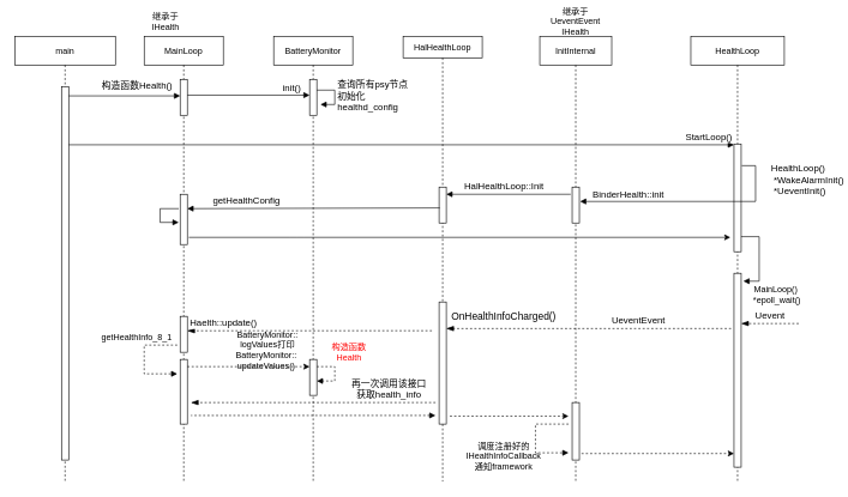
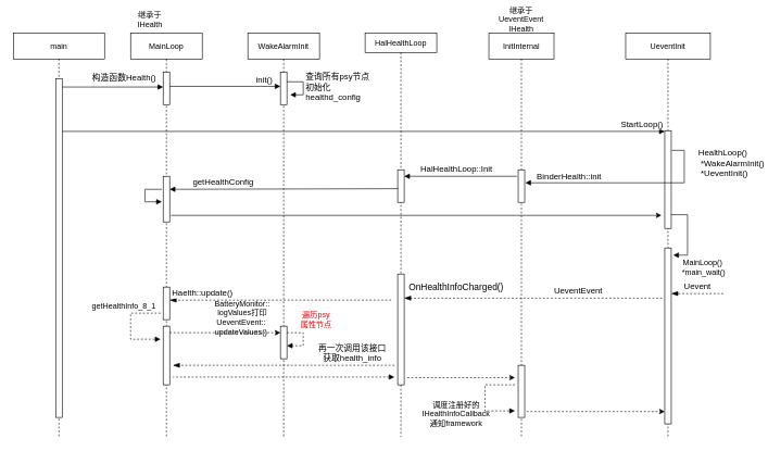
  <mxCell id="0" />
  <mxCell id="1" parent="0" />
  <mxCell id="2" value="main" style="shape=umlLifeline;perimeter=lifelinePerimeter;container=1;collapsible=0;recursiveResize=0;rounded=0;shadow=0;strokeWidth=1;" parent="1" vertex="1"><mxGeometry x="20" y="50" width="140" height="620" as="geometry" /></mxCell>
  <mxCell id="3" value="" style="points=[];perimeter=orthogonalPerimeter;rounded=0;shadow=0;strokeWidth=1;" parent="2" vertex="1"><mxGeometry x="65" y="70" width="10" height="520" as="geometry" /></mxCell>
  <mxCell id="4" value="MainLoop" style="shape=umlLifeline;perimeter=lifelinePerimeter;container=1;collapsible=0;recursiveResize=0;rounded=0;shadow=0;strokeWidth=1;" parent="1" vertex="1"><mxGeometry x="200" y="50" width="110" height="620" as="geometry" /></mxCell>
  <mxCell id="5" value="" style="html=1;points=[];perimeter=orthogonalPerimeter;" parent="4" vertex="1"><mxGeometry x="50" y="60" width="10" height="50" as="geometry" /></mxCell>
  <mxCell id="6" value="" style="html=1;points=[];perimeter=orthogonalPerimeter;" parent="4" vertex="1"><mxGeometry x="50" y="220" width="10" height="70" as="geometry" /></mxCell>
  <mxCell id="7" value="" style="edgeStyle=orthogonalEdgeStyle;html=1;align=left;spacingLeft=2;endArrow=block;rounded=0;shadow=0;sketch=0;entryX=0.48;entryY=0.418;entryDx=0;entryDy=0;entryPerimeter=0;exitX=0.3;exitY=0.4;exitDx=0;exitDy=0;exitPerimeter=0;" parent="4" edge="1"><mxGeometry x="-0.11" y="-20" relative="1" as="geometry"><mxPoint x="48" y="240" as="sourcePoint" /><Array as="points"><mxPoint x="22" y="240" /><mxPoint x="22" y="259" /></Array><mxPoint x="48" y="259.16" as="targetPoint" /><mxPoint x="20" y="-20" as="offset" /></mxGeometry></mxCell>
  <mxCell id="8" value="" style="html=1;points=[];perimeter=orthogonalPerimeter;" parent="4" vertex="1"><mxGeometry x="50" y="390" width="10" height="50" as="geometry" /></mxCell>
  <mxCell id="9" value="" style="html=1;points=[];perimeter=orthogonalPerimeter;" parent="4" vertex="1"><mxGeometry x="50" y="450" width="10" height="90" as="geometry" /></mxCell>
- <mxCell id="10" value="BatteryMonitor" style="shape=umlLifeline;perimeter=lifelinePerimeter;container=1;collapsible=0;recursiveResize=0;rounded=0;shadow=0;strokeWidth=1;" parent="1" vertex="1"><mxGeometry x="380" y="50" width="110" height="620" as="geometry" /></mxCell>
+ <mxCell id="10" value="WakeAlarmInit" style="shape=umlLifeline;perimeter=lifelinePerimeter;container=1;collapsible=0;recursiveResize=0;rounded=0;shadow=0;strokeWidth=1;" parent="1" vertex="1"><mxGeometry x="380" y="50" width="110" height="620" as="geometry" /></mxCell>
  <mxCell id="11" value="" style="html=1;points=[];perimeter=orthogonalPerimeter;" parent="10" vertex="1"><mxGeometry x="50" y="60" width="10" height="50" as="geometry" /></mxCell>
  <mxCell id="12" value="&lt;font style=&quot;font-size: 13px&quot;&gt;init()&lt;/font&gt;" style="html=1;verticalAlign=bottom;startArrow=none;endArrow=block;startSize=8;startFill=0;" parent="10" target="11" edge="1"><mxGeometry x="0.706" relative="1" as="geometry"><mxPoint x="-120" y="82" as="sourcePoint" /><mxPoint as="offset" /></mxGeometry></mxCell>
  <mxCell id="13" value="&lt;font style=&quot;font-size: 13px&quot;&gt;查询所有psy节点&lt;br&gt;初始化&lt;br&gt;healthd_config&lt;/font&gt;" style="edgeStyle=orthogonalEdgeStyle;html=1;align=left;spacingLeft=2;endArrow=block;rounded=0;entryX=1;entryY=0;" parent="10" edge="1"><mxGeometry relative="1" as="geometry"><mxPoint x="60" y="75" as="sourcePoint" /><Array as="points"><mxPoint x="85" y="75" /></Array><mxPoint x="65" y="95" as="targetPoint" /></mxGeometry></mxCell>
  <mxCell id="14" value="" style="html=1;points=[];perimeter=orthogonalPerimeter;" parent="10" vertex="1"><mxGeometry x="50" y="450" width="10" height="50" as="geometry" /></mxCell>
- <mxCell id="15" value="HealthLoop" style="shape=umlLifeline;perimeter=lifelinePerimeter;container=1;collapsible=0;recursiveResize=0;rounded=0;shadow=0;strokeWidth=1;" parent="1" vertex="1"><mxGeometry x="960" y="50" width="130" height="620" as="geometry" /></mxCell>
+ <mxCell id="15" value="UeventInit" style="shape=umlLifeline;perimeter=lifelinePerimeter;container=1;collapsible=0;recursiveResize=0;rounded=0;shadow=0;strokeWidth=1;" parent="1" vertex="1"><mxGeometry x="960" y="50" width="130" height="620" as="geometry" /></mxCell>
  <mxCell id="16" value="" style="html=1;points=[];perimeter=orthogonalPerimeter;" parent="15" vertex="1"><mxGeometry x="60" y="150" width="10" height="150" as="geometry" /></mxCell>
  <mxCell id="17" value="" style="html=1;points=[];perimeter=orthogonalPerimeter;" parent="15" vertex="1"><mxGeometry x="60" y="330" width="10" height="270" as="geometry" /></mxCell>
  <mxCell id="18" value="&lt;font style=&quot;font-size: 13px&quot;&gt;Uevent&lt;/font&gt;" style="html=1;verticalAlign=bottom;endArrow=blockThin;dashed=1;endSize=8;shadow=0;endFill=1;" parent="15" edge="1"><mxGeometry relative="1" as="geometry"><mxPoint x="150" y="400" as="sourcePoint" /><mxPoint x="70" y="400" as="targetPoint" /></mxGeometry></mxCell>
  <mxCell id="19" value="InitInternal" style="shape=umlLifeline;perimeter=lifelinePerimeter;container=1;collapsible=0;recursiveResize=0;rounded=0;shadow=0;strokeWidth=1;" parent="1" vertex="1"><mxGeometry x="750" y="50" width="100" height="620" as="geometry" /></mxCell>
  <mxCell id="20" value="" style="html=1;points=[];perimeter=orthogonalPerimeter;" parent="19" vertex="1"><mxGeometry x="45" y="210" width="10" height="50" as="geometry" /></mxCell>
  <mxCell id="21" value="" style="html=1;points=[];perimeter=orthogonalPerimeter;" parent="19" vertex="1"><mxGeometry x="45" y="510" width="10" height="80" as="geometry" /></mxCell>
  <mxCell id="22" value="HalHealthLoop" style="shape=umlLifeline;perimeter=lifelinePerimeter;container=1;collapsible=0;recursiveResize=0;rounded=0;shadow=0;strokeWidth=1;size=30;" parent="1" vertex="1"><mxGeometry x="560" y="50" width="110" height="620" as="geometry" /></mxCell>
  <mxCell id="23" value="" style="html=1;points=[];perimeter=orthogonalPerimeter;" parent="22" vertex="1"><mxGeometry x="50" y="210" width="10" height="50" as="geometry" /></mxCell>
  <mxCell id="24" value="" style="html=1;points=[];perimeter=orthogonalPerimeter;" parent="22" vertex="1"><mxGeometry x="50" y="370" width="10" height="170" as="geometry" /></mxCell>
  <mxCell id="25" value="&lt;font style=&quot;font-size: 13px&quot;&gt;构造函数Health()&lt;/font&gt;" style="html=1;verticalAlign=bottom;startArrow=none;endArrow=block;startSize=8;startFill=0;exitX=1;exitY=0.025;exitDx=0;exitDy=0;exitPerimeter=0;" parent="1" source="3" target="5" edge="1"><mxGeometry x="0.226" y="3" relative="1" as="geometry"><mxPoint x="80" y="130" as="sourcePoint" /><mxPoint as="offset" /></mxGeometry></mxCell>
  <mxCell id="26" value="继承于&lt;br&gt;IHealth" style="text;html=1;strokeColor=none;fillColor=none;align=center;verticalAlign=middle;whiteSpace=wrap;rounded=0;" parent="1" vertex="1"><mxGeometry x="210" y="20" width="40" height="20" as="geometry" /></mxCell>
  <mxCell id="27" value="继承于&lt;br&gt;UeventEvent&lt;br&gt;&lt;div&gt;&lt;span&gt;IHealth&lt;/span&gt;&lt;/div&gt;" style="text;html=1;strokeColor=none;fillColor=none;align=center;verticalAlign=middle;whiteSpace=wrap;rounded=0;" parent="1" vertex="1"><mxGeometry x="780" y="20" width="40" height="20" as="geometry" /></mxCell>
  <mxCell id="28" value="&lt;span style=&quot;font-size: 13px&quot;&gt;StartLoop()&lt;/span&gt;" style="html=1;verticalAlign=bottom;startArrow=none;endArrow=block;startSize=8;startFill=0;exitX=1;exitY=0.156;exitDx=0;exitDy=0;exitPerimeter=0;" parent="1" source="3" target="16" edge="1"><mxGeometry x="0.925" relative="1" as="geometry"><mxPoint x="100" y="200" as="sourcePoint" /><mxPoint as="offset" /></mxGeometry></mxCell>
  <mxCell id="29" value="&lt;font style=&quot;font-size: 13px&quot;&gt;HalHealthLoop::Init&lt;/font&gt;" style="html=1;verticalAlign=bottom;endArrow=none;startArrow=block;startFill=1;endFill=0;" parent="1" edge="1"><mxGeometry x="-0.075" width="80" relative="1" as="geometry"><mxPoint x="620" y="270" as="sourcePoint" /><mxPoint x="793" y="270" as="targetPoint" /><mxPoint as="offset" /></mxGeometry></mxCell>
  <mxCell id="30" value="&lt;font style=&quot;font-size: 13px&quot;&gt;getHealthConfig&lt;/font&gt;" style="html=1;verticalAlign=bottom;endArrow=none;startArrow=block;startFill=1;endFill=0;entryX=0.1;entryY=0.58;entryDx=0;entryDy=0;entryPerimeter=0;" parent="1" target="23" edge="1"><mxGeometry x="-0.533" width="80" relative="1" as="geometry"><mxPoint x="260" y="290" as="sourcePoint" /><mxPoint x="603" y="290" as="targetPoint" /><mxPoint as="offset" /></mxGeometry></mxCell>
  <mxCell id="31" value="&lt;font style=&quot;font-size: 13px&quot;&gt;BinderHealth::init&lt;/font&gt;" style="edgeStyle=orthogonalEdgeStyle;html=1;align=left;spacingLeft=2;endArrow=block;rounded=0;entryX=1.1;entryY=0.4;entryDx=0;entryDy=0;entryPerimeter=0;exitX=1.086;exitY=0.201;exitDx=0;exitDy=0;exitPerimeter=0;" parent="1" source="16" target="20" edge="1"><mxGeometry x="0.909" y="-10" relative="1" as="geometry"><mxPoint x="1040" y="230" as="sourcePoint" /><Array as="points"><mxPoint x="1050" y="230" /><mxPoint x="1050" y="280" /></Array><mxPoint x="1020" y="250" as="targetPoint" /><mxPoint as="offset" /></mxGeometry></mxCell>
  <mxCell id="32" value="&lt;font&gt;&lt;span style=&quot;font-size: 13px&quot;&gt;HealthLoop()&lt;/span&gt;&lt;br&gt;&lt;div&gt;&lt;span style=&quot;font-size: 13px&quot;&gt;&amp;nbsp;*WakeAlarmInit()&lt;/span&gt;&lt;span style=&quot;font-size: 13px&quot;&gt;&amp;nbsp; &amp;nbsp;*UeventInit()&lt;/span&gt;&lt;/div&gt;&lt;/font&gt;" style="text;html=1;strokeColor=none;fillColor=none;align=left;verticalAlign=middle;whiteSpace=wrap;rounded=0;" parent="1" vertex="1"><mxGeometry x="1070" y="240" width="40" height="20" as="geometry" /></mxCell>
  <mxCell id="33" value="" style="endArrow=classic;html=1;shadow=0;" parent="1" edge="1"><mxGeometry width="50" height="50" relative="1" as="geometry"><mxPoint x="262" y="330" as="sourcePoint" /><mxPoint x="1015" y="330" as="targetPoint" /><Array as="points"><mxPoint x="413" y="330" /></Array></mxGeometry></mxCell>
  <mxCell id="34" value="" style="edgeStyle=orthogonalEdgeStyle;html=1;align=left;spacingLeft=2;endArrow=block;rounded=0;shadow=0;" parent="1" edge="1"><mxGeometry relative="1" as="geometry"><mxPoint x="1030" y="329" as="sourcePoint" /><Array as="points"><mxPoint x="1055" y="329" /><mxPoint x="1055" y="391" /></Array><mxPoint x="1033" y="391" as="targetPoint" /></mxGeometry></mxCell>
- <mxCell id="35" value="MainLoop()&amp;nbsp; *epoll_wait()" style="text;html=1;strokeColor=none;fillColor=none;align=center;verticalAlign=middle;whiteSpace=wrap;rounded=0;" parent="1" vertex="1"><mxGeometry x="1060" y="400" width="40" height="20" as="geometry" /></mxCell>
+ <mxCell id="35" value="MainLoop()&amp;nbsp; *main_wait()" style="text;html=1;strokeColor=none;fillColor=none;align=center;verticalAlign=middle;whiteSpace=wrap;rounded=0;" parent="1" vertex="1"><mxGeometry x="1060" y="400" width="40" height="20" as="geometry" /></mxCell>
  <mxCell id="36" value="&lt;font style=&quot;font-size: 13px&quot;&gt;UeventEvent&lt;/font&gt;" style="html=1;verticalAlign=bottom;endArrow=blockThin;dashed=1;endSize=8;shadow=0;endFill=1;exitX=-0.4;exitY=0.285;exitDx=0;exitDy=0;exitPerimeter=0;" parent="1" source="17" edge="1"><mxGeometry x="-0.351" relative="1" as="geometry"><mxPoint x="1010" y="460" as="sourcePoint" /><mxPoint x="620" y="457" as="targetPoint" /><mxPoint as="offset" /></mxGeometry></mxCell>
  <mxCell id="37" value="&lt;font style=&quot;font-size: 13px&quot;&gt;Haelth::update()&lt;/font&gt;" style="html=1;verticalAlign=bottom;endArrow=blockThin;dashed=1;endSize=8;shadow=0;endFill=1;" parent="1" edge="1"><mxGeometry x="0.706" relative="1" as="geometry"><mxPoint x="600" y="460" as="sourcePoint" /><mxPoint x="260" y="460.05" as="targetPoint" /><mxPoint as="offset" /></mxGeometry></mxCell>
  <mxCell id="38" value="" style="edgeStyle=orthogonalEdgeStyle;html=1;align=left;spacingLeft=2;endArrow=block;rounded=0;shadow=0;sketch=0;exitX=0.3;exitY=0.4;exitDx=0;exitDy=0;exitPerimeter=0;dashed=1;" parent="1" edge="1"><mxGeometry x="-0.11" y="-20" relative="1" as="geometry"><mxPoint x="246" y="480" as="sourcePoint" /><Array as="points"><mxPoint x="200" y="480" /><mxPoint x="200" y="520" /><mxPoint x="246" y="520" /></Array><mxPoint x="246" y="520" as="targetPoint" /><mxPoint x="20" y="-20" as="offset" /></mxGeometry></mxCell>
  <mxCell id="39" value="getHealthInfo_8_1" style="text;html=1;strokeColor=none;fillColor=none;align=center;verticalAlign=middle;whiteSpace=wrap;rounded=0;" parent="1" vertex="1"><mxGeometry x="170" y="460" width="40" height="20" as="geometry" /></mxCell>
  <mxCell id="40" value="&lt;font style=&quot;font-size: 14px&quot;&gt;OnHealthInfoCharged()&lt;/font&gt;" style="text;html=1;strokeColor=none;fillColor=none;align=center;verticalAlign=middle;whiteSpace=wrap;rounded=0;" parent="1" vertex="1"><mxGeometry x="680" y="430" width="40" height="20" as="geometry" /></mxCell>
  <mxCell id="41" value="" style="endArrow=classic;html=1;shadow=0;dashed=1;" parent="1" edge="1"><mxGeometry width="50" height="50" relative="1" as="geometry"><mxPoint x="260" y="510" as="sourcePoint" /><mxPoint x="430" y="510" as="targetPoint" /></mxGeometry></mxCell>
  <mxCell id="42" value="" style="edgeStyle=orthogonalEdgeStyle;html=1;align=left;spacingLeft=2;endArrow=block;rounded=0;shadow=0;dashed=1;" parent="1" target="14" edge="1"><mxGeometry relative="1" as="geometry"><mxPoint x="440" y="510" as="sourcePoint" /><Array as="points"><mxPoint x="465" y="510" /><mxPoint x="465" y="530" /></Array><mxPoint x="443" y="572" as="targetPoint" /></mxGeometry></mxCell>
- <mxCell id="43" value="&lt;font color=&quot;#ff0000&quot;&gt;构造函数Health&lt;/font&gt;" style="text;html=1;strokeColor=none;fillColor=none;align=center;verticalAlign=middle;whiteSpace=wrap;rounded=0;" parent="1" vertex="1"><mxGeometry x="460" y="480" width="50" height="20" as="geometry" /></mxCell>
+ <mxCell id="43" value="&lt;font color=&quot;#ff0000&quot;&gt;遍历psy属性节点&lt;/font&gt;" style="text;html=1;strokeColor=none;fillColor=none;align=center;verticalAlign=middle;whiteSpace=wrap;rounded=0;" parent="1" vertex="1"><mxGeometry x="460" y="480" width="50" height="20" as="geometry" /></mxCell>
  <mxCell id="44" value="&lt;font style=&quot;font-size: 13px&quot;&gt;再一次调用该接口&lt;br&gt;获取health_info&lt;br&gt;&lt;/font&gt;" style="html=1;verticalAlign=bottom;endArrow=blockThin;dashed=1;endSize=8;shadow=0;endFill=1;" parent="1" edge="1"><mxGeometry x="-0.618" relative="1" as="geometry"><mxPoint x="605" y="560" as="sourcePoint" /><mxPoint x="265" y="560.05" as="targetPoint" /><mxPoint as="offset" /></mxGeometry></mxCell>
  <mxCell id="45" value="&lt;font style=&quot;font-size: 13px&quot;&gt;&lt;br&gt;&lt;/font&gt;" style="html=1;verticalAlign=bottom;endArrow=none;dashed=1;endSize=8;shadow=0;endFill=0;startArrow=block;startFill=1;" parent="1" edge="1"><mxGeometry x="-0.618" relative="1" as="geometry"><mxPoint x="605" y="578" as="sourcePoint" /><mxPoint x="265" y="578.05" as="targetPoint" /><mxPoint as="offset" /></mxGeometry></mxCell>
  <mxCell id="46" value="" style="endArrow=classic;html=1;shadow=0;dashed=1;exitX=1.5;exitY=0.935;exitDx=0;exitDy=0;exitPerimeter=0;" parent="1" source="24" edge="1"><mxGeometry width="50" height="50" relative="1" as="geometry"><mxPoint x="640" y="600" as="sourcePoint" /><mxPoint x="790" y="579" as="targetPoint" /></mxGeometry></mxCell>
  <mxCell id="47" value="" style="edgeStyle=orthogonalEdgeStyle;html=1;align=left;spacingLeft=2;endArrow=block;rounded=0;shadow=0;sketch=0;exitX=0.3;exitY=0.4;exitDx=0;exitDy=0;exitPerimeter=0;dashed=1;" parent="1" edge="1"><mxGeometry x="-0.11" y="-20" relative="1" as="geometry"><mxPoint x="790" y="590" as="sourcePoint" /><Array as="points"><mxPoint x="744" y="590" /><mxPoint x="744" y="630" /><mxPoint x="790" y="630" /></Array><mxPoint x="790" y="630" as="targetPoint" /><mxPoint x="20" y="-20" as="offset" /></mxGeometry></mxCell>
  <mxCell id="48" value="调度注册好的IHealthInfoCallback通知framework" style="text;html=1;strokeColor=none;fillColor=none;align=center;verticalAlign=middle;whiteSpace=wrap;rounded=0;" parent="1" vertex="1"><mxGeometry x="680" y="620" width="40" height="30" as="geometry" /></mxCell>
  <mxCell id="49" value="" style="endArrow=classic;html=1;shadow=0;dashed=1;exitX=1.3;exitY=0.888;exitDx=0;exitDy=0;exitPerimeter=0;" parent="1" source="21" edge="1"><mxGeometry width="50" height="50" relative="1" as="geometry"><mxPoint x="820" y="630" as="sourcePoint" /><mxPoint x="1020" y="631" as="targetPoint" /></mxGeometry></mxCell>
- <mxCell id="50" value="&lt;br&gt;&lt;div&gt;&amp;nbsp;BatteryMonitor::&lt;/div&gt;&lt;div&gt;&amp;nbsp;logValues打印&lt;/div&gt;BatteryMonitor::&lt;br&gt;updateValues()" style="text;html=1;strokeColor=none;fillColor=none;align=center;verticalAlign=middle;whiteSpace=wrap;rounded=0;" parent="1" vertex="1"><mxGeometry x="310" y="470" width="120" height="20" as="geometry" /></mxCell>
+ <mxCell id="50" value="&lt;br&gt;&lt;div&gt;&amp;nbsp;BatteryMonitor::&lt;/div&gt;&lt;div&gt;&amp;nbsp;logValues打印&lt;/div&gt;UeventEvent::&lt;br&gt;updateValues()" style="text;html=1;strokeColor=none;fillColor=none;align=center;verticalAlign=middle;whiteSpace=wrap;rounded=0;" parent="1" vertex="1"><mxGeometry x="310" y="470" width="120" height="20" as="geometry" /></mxCell>
